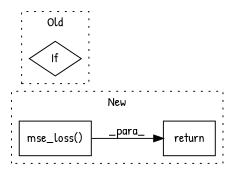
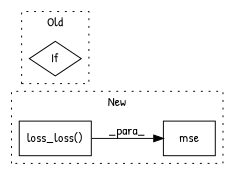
  digraph {
    rankdir=LR
    fontname="Patrick Hand"
    node [shape=box fontname="Patrick Hand"]
-   n1 [a=75 l="11,1" label="mse_loss()" s="1595,1618"]
-   n2 [a=93 l=7 label=return s=1633]
+   n1 [a=75 l="11,1" label="loss_loss()" s="1595,1618"]
+   n2 [a=93 l=7 label=mse s=1633]
    n3 [a=96 l=3 label=If s=629 shape=diamond]
    subgraph cluster_1 {
      label=New
      style=dotted
      n1
      n2
    }
    subgraph cluster_2 {
      label=Old
      style=dotted
      n3
    }
    n1 -> n2 [label=_para_ fontname="Patrick Hand"]
  }
